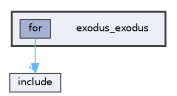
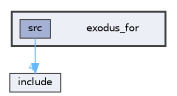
  digraph {
    compound=true
    node [fontname=Helvetica fontsize=10 shape=box color=grey25 style=filled]
-   n1 [height=0.2 label=exodus_exodus shape=plaintext width=0.4 color="" style=""]
-   n2 [fillcolor="#a4b1d4" height=0.2 label=for width=0.4]
+   n1 [height=0.2 label=exodus_for shape=plaintext width=0.4 color="" style=""]
+   n2 [fillcolor="#a4b1d4" height=0.2 label=src width=0.4]
    n3 [fillcolor="#edeff6" height=0.2 label=include width=0.4]
    subgraph cluster_1 {
      bgcolor="#edeff6"
      fontname=Helvetica
      fontsize=10
      pencolor=grey25
      style="filled,bold"
      n1
      n2
    }
    n2 -> n3 [color=steelblue1 fontcolor=steelblue1 fontname=Helvetica fontsize=10 headlabel=4 labeldistance=1.5 labelfontname=Helvetica labelfontsize=10]
  }
